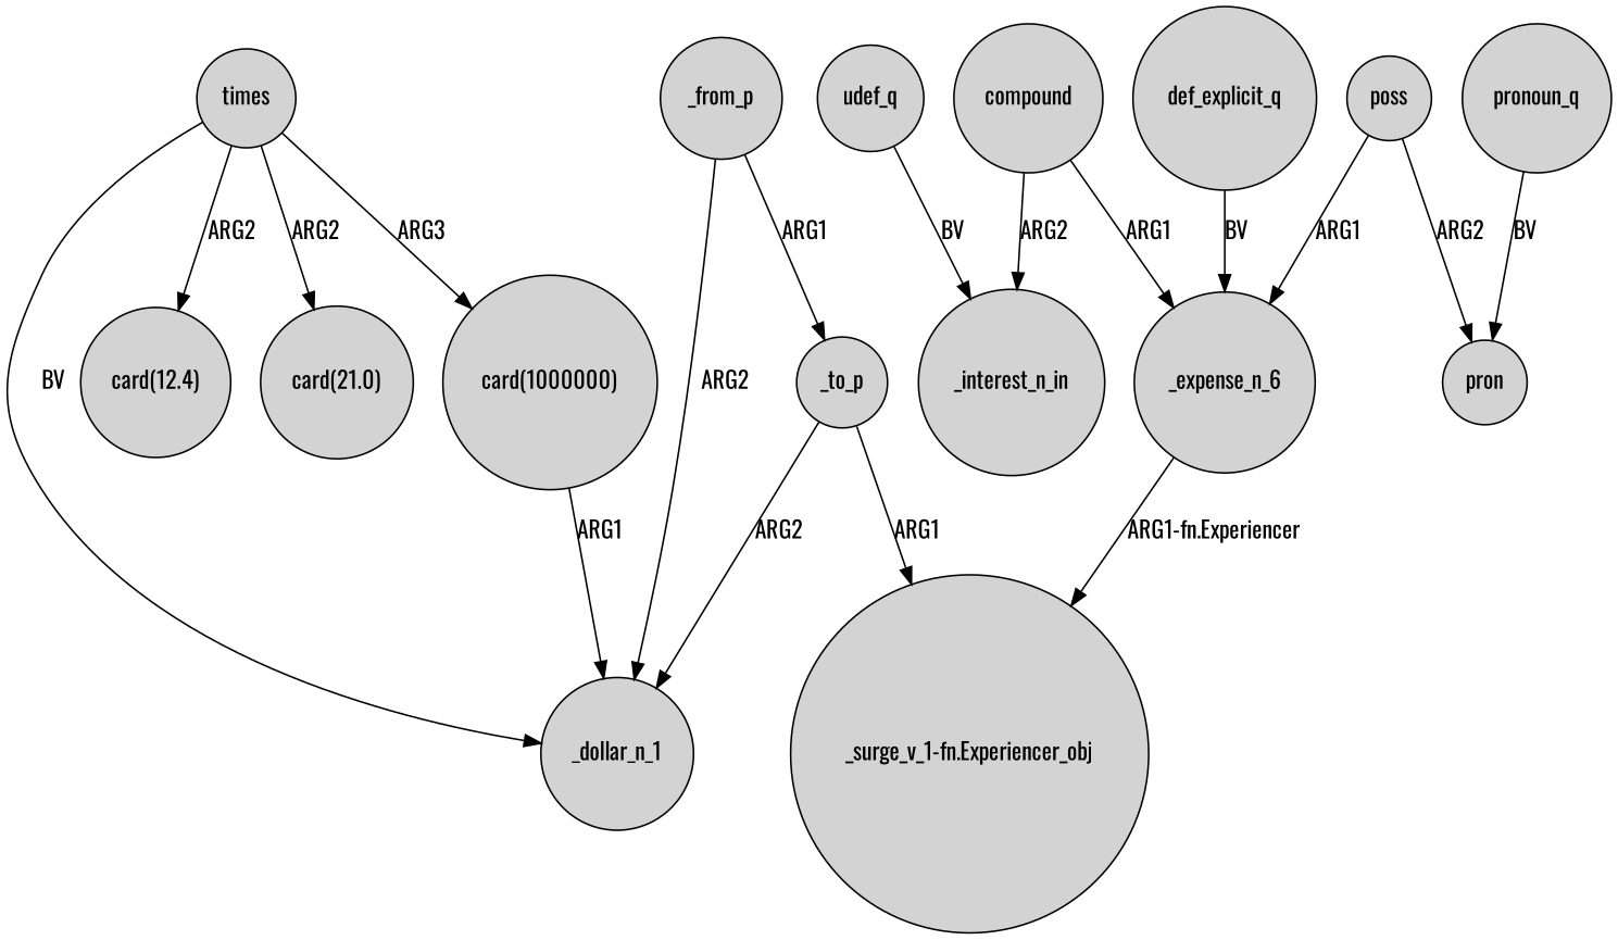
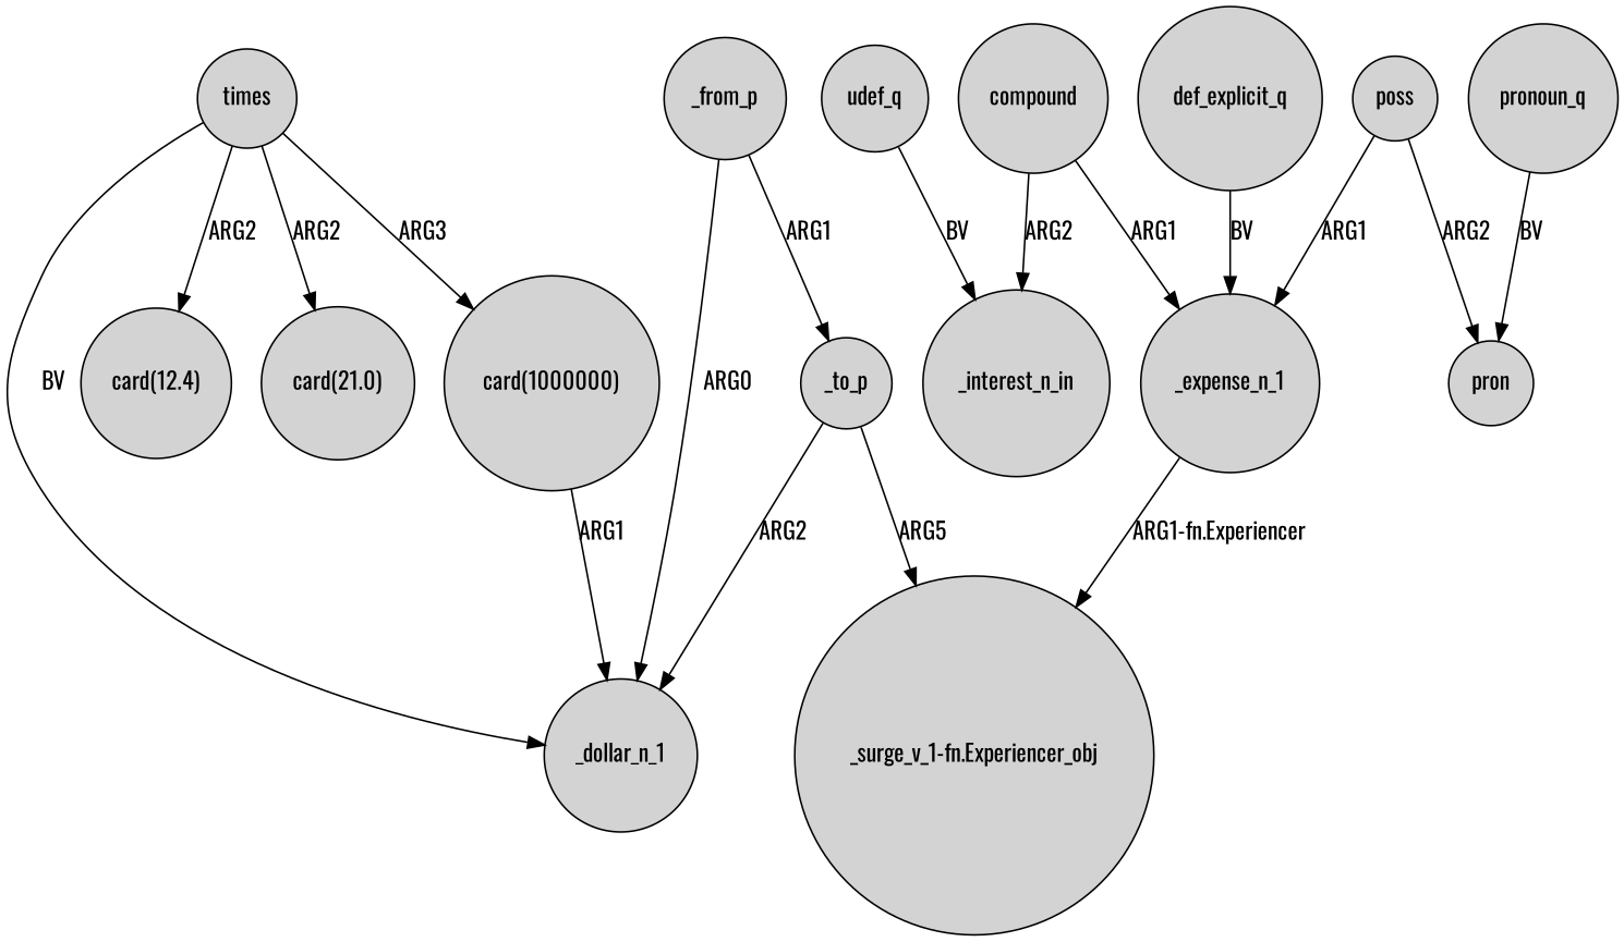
  digraph {
    fontname=Oswald
    node [fontname=Oswald shape=circle style=filled]
    edge [fontname=Oswald]
    times
    "card(1000000)"
    "card(12.4)"
    n4 [label="card(21.0)"]
    _dollar_n_1
    udef_q
    _interest_n_in
    _to_p
    "_surge_v_1-fn.Experiencer_obj"
-   _expense_n_1 [label=_expense_n_6]
+   _expense_n_1
    compound
    poss
    pron
    pronoun_q
    _from_p
    def_explicit_q
    times -> "card(1000000)" [label=ARG3]
    times -> "card(12.4)" [label=ARG2]
    times -> n4 [label=ARG2]
    times -> _dollar_n_1 [label=BV]
    "card(1000000)" -> _dollar_n_1 [label=ARG1]
    udef_q -> _interest_n_in [label=BV]
    _to_p -> _dollar_n_1 [label=ARG2]
-   _to_p -> "_surge_v_1-fn.Experiencer_obj" [label=ARG1]
+   _to_p -> "_surge_v_1-fn.Experiencer_obj" [label=ARG5]
    _expense_n_1 -> "_surge_v_1-fn.Experiencer_obj" [label="ARG1-fn.Experiencer"]
    compound -> _interest_n_in [label=ARG2]
    compound -> _expense_n_1 [label=ARG1]
    poss -> _expense_n_1 [label=ARG1]
    poss -> pron [label=ARG2]
    pronoun_q -> pron [label=BV]
-   _from_p -> _dollar_n_1 [label=ARG2]
+   _from_p -> _dollar_n_1 [label=ARG0]
    _from_p -> _to_p [label=ARG1]
    def_explicit_q -> _expense_n_1 [label=BV]
  }
